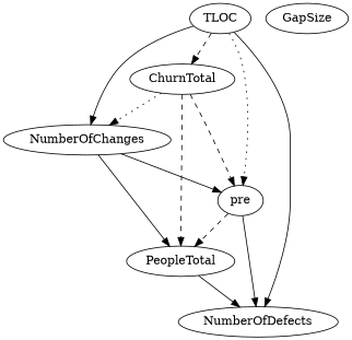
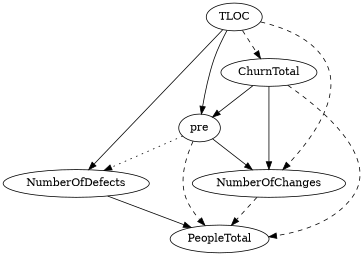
  digraph {
    edge [style=solid]
    PeopleTotal
    NumberOfDefects
    NumberOfChanges
    pre
    ChurnTotal
    TLOC
-   GapSize
-   PeopleTotal -> NumberOfDefects
-   NumberOfChanges -> PeopleTotal
-   NumberOfChanges -> pre
+   NumberOfDefects -> PeopleTotal
+   NumberOfChanges -> PeopleTotal [style=dashed]
+   pre -> NumberOfChanges
    pre -> PeopleTotal [style=dashed]
-   pre -> NumberOfDefects
+   pre -> NumberOfDefects [style=dotted]
    ChurnTotal -> PeopleTotal [style=dashed]
-   ChurnTotal -> NumberOfChanges [style=dotted]
-   ChurnTotal -> pre [style=dashed]
+   ChurnTotal -> NumberOfChanges
+   ChurnTotal -> pre
    TLOC -> NumberOfDefects
-   TLOC -> NumberOfChanges
-   TLOC -> pre [style=dotted]
+   TLOC -> NumberOfChanges [style=dashed]
+   TLOC -> pre
    TLOC -> ChurnTotal [style=dashed]
  }
